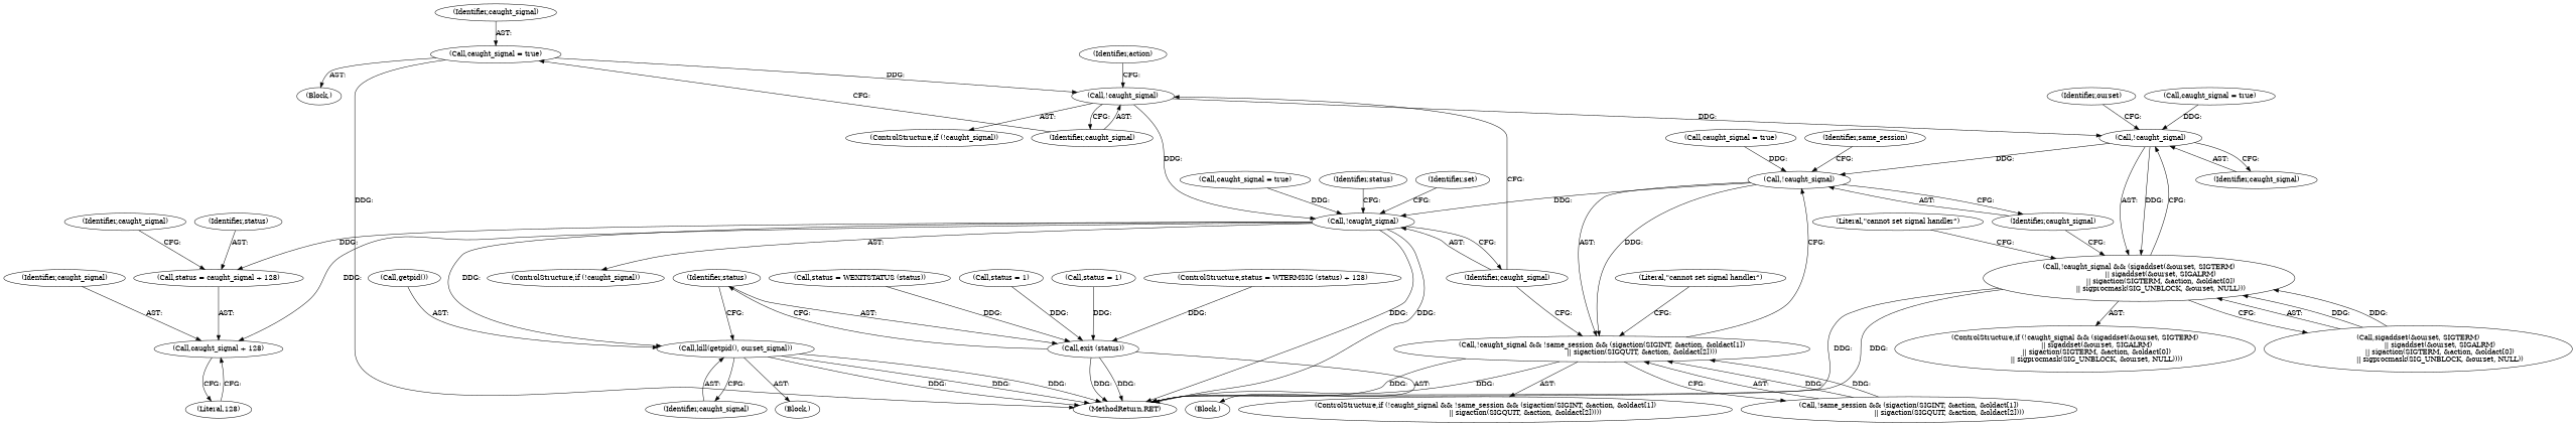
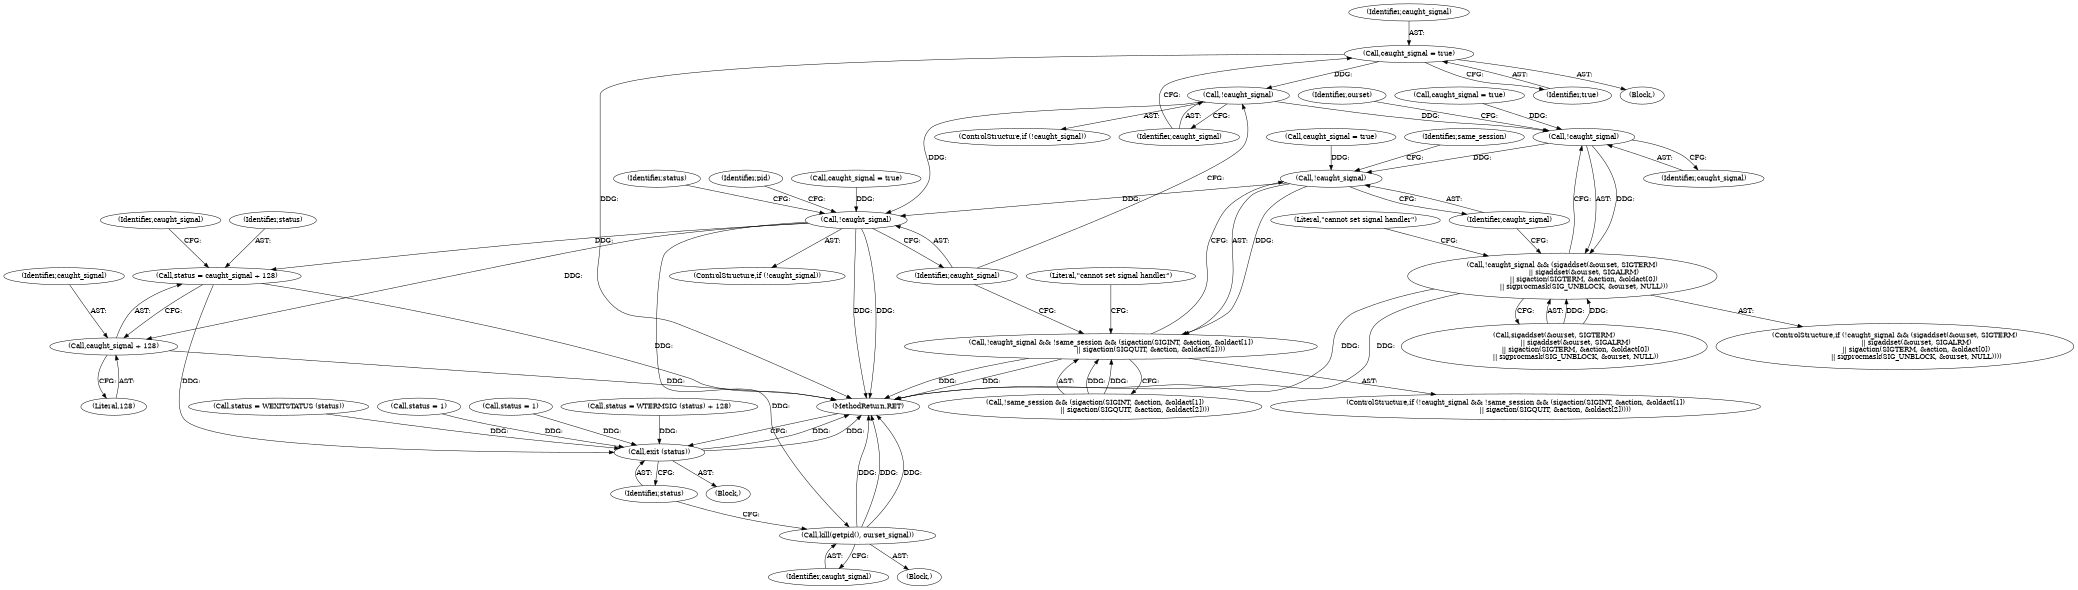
  digraph {
    n1 [label="(Call,caught_signal = true)"]
    n2 [label="(Call,!caught_signal)"]
+   n3 [label="(Identifier,true)"]
    n4 [label="(Block,)"]
    n5 [label="(MethodReturn,RET)"]
    n6 [label="(Call,!caught_signal)"]
    n7 [label="(Call,!caught_signal)"]
    n8 [label="(ControlStructure,if (!caught_signal))"]
    n9 [label="(Identifier,caught_signal)"]
    n10 [label="(Call,exit (status))"]
    n11 [label="(Call,!caught_signal && (sigaddset(&ourset, SIGTERM)\n                    || sigaddset(&ourset, SIGALRM)\n                    || sigaction(SIGTERM, &action, &oldact[0])\n                    || sigprocmask(SIG_UNBLOCK, &ourset, NULL)))"]
    n12 [label="(Call,!caught_signal)"]
    n13 [label="(Identifier,caught_signal)"]
    n14 [label="(Call,status = caught_signal + 128)"]
    n15 [label="(Call,caught_signal + 128)"]
    n16 [label="(Call,kill(getpid(), ourset_signal))"]
    n17 [label="(Identifier,caught_signal)"]
    n18 [label="(ControlStructure,if (!caught_signal))"]
    n19 [label="(Call,sigaddset(&ourset, SIGTERM)\n                    || sigaddset(&ourset, SIGALRM)\n                    || sigaction(SIGTERM, &action, &oldact[0])\n                    || sigprocmask(SIG_UNBLOCK, &ourset, NULL))"]
    n20 [label="(ControlStructure,if (!caught_signal && (sigaddset(&ourset, SIGTERM)\n                    || sigaddset(&ourset, SIGALRM)\n                    || sigaction(SIGTERM, &action, &oldact[0])\n                    || sigprocmask(SIG_UNBLOCK, &ourset, NULL))))"]
    n21 [label="(Call,!caught_signal && !same_session && (sigaction(SIGINT, &action, &oldact[1])\n                                     || sigaction(SIGQUIT, &action, &oldact[2])))"]
    n22 [label="(Identifier,caught_signal)"]
    n23 [label="(ControlStructure,if (!caught_signal && !same_session && (sigaction(SIGINT, &action, &oldact[1])\n                                     || sigaction(SIGQUIT, &action, &oldact[2]))))"]
    n24 [label="(Call,!same_session && (sigaction(SIGINT, &action, &oldact[1])\n                                     || sigaction(SIGQUIT, &action, &oldact[2])))"]
    n25 [label="(Literal,128)"]
    n26 [label="(Identifier,caught_signal)"]
    n27 [label="(Block,)"]
    n28 [label="(Identifier,status)"]
    n29 [label="(Block,)"]
    n30 [label="(Literal,\"cannot set signal handler\")"]
-   n31 [label="(Identifier,action)"]
    n32 [label="(Call,status = WEXITSTATUS (status))"]
    n33 [label="(Call,caught_signal = true)"]
    n34 [label="(Call,caught_signal = true)"]
    n35 [label="(Identifier,caught_signal)"]
    n36 [label="(Identifier,status)"]
    n37 [label="(Call,status = 1)"]
    n38 [label="(Identifier,status)"]
-   n39 [label="(Identifier,set)"]
+   n39 [label="(Identifier,pid)"]
    n40 [label="(Identifier,caught_signal)"]
    n41 [label="(Identifier,caught_signal)"]
-   n42 [label="(Call,getpid())"]
    n43 [label="(Identifier,ourset)"]
    n44 [label="(Identifier,same_session)"]
    n45 [label="(Call,status = 1)"]
    n46 [label="(Literal,\"cannot set signal handler\")"]
-   n47 [label="(ControlStructure,status = WTERMSIG (status) + 128)"]
+   n47 [label="(Call,status = WTERMSIG (status) + 128)"]
    n48 [label="(Call,caught_signal = true)"]
    n1 -> n2 [label="DDG: "]
+   n1 -> n3 [label="CFG: "]
    n1 -> n4 [label="AST: "]
    n1 -> n5 [label="DDG: "]
    n2 -> n6 [label="DDG: "]
    n2 -> n7 [label="DDG: "]
    n2 -> n8 [label="AST: "]
    n2 -> n9 [label="CFG: "]
+   n3 -> n1 [label="AST: "]
+   n5 -> n10 [label="CFG: "]
    n6 -> n11 [label="AST: "]
    n6 -> n11 [label="DDG: "]
    n6 -> n12 [label="DDG: "]
    n6 -> n13 [label="CFG: "]
    n7 -> n5 [label="DDG: "]
    n7 -> n5 [label="DDG: "]
    n7 -> n14 [label="DDG: "]
    n7 -> n15 [label="DDG: "]
    n7 -> n16 [label="DDG: "]
    n7 -> n17 [label="CFG: "]
    n7 -> n18 [label="AST: "]
    n9 -> n1 [label="CFG: "]
    n9 -> n2 [label="AST: "]
    n10 -> n5 [label="DDG: "]
    n10 -> n5 [label="DDG: "]
    n10 -> n28 [label="CFG: "]
    n10 -> n29 [label="AST: "]
    n11 -> n5 [label="DDG: "]
    n11 -> n5 [label="DDG: "]
    n11 -> n6 [label="CFG: "]
    n11 -> n19 [label="CFG: "]
    n11 -> n20 [label="AST: "]
    n12 -> n7 [label="DDG: "]
    n12 -> n21 [label="AST: "]
    n12 -> n21 [label="DDG: "]
    n12 -> n22 [label="CFG: "]
    n13 -> n6 [label="AST: "]
-   n14 -> n15 [label="AST: "]
+   n14 -> n5 [label="DDG: "]
+   n14 -> n10 [label="DDG: "]
+   n14 -> n15 [label="CFG: "]
+   n15 -> n5 [label="DDG: "]
+   n15 -> n14 [label="AST: "]
    n15 -> n25 [label="CFG: "]
    n16 -> n5 [label="DDG: "]
    n16 -> n5 [label="DDG: "]
    n16 -> n5 [label="DDG: "]
    n16 -> n26 [label="CFG: "]
    n16 -> n27 [label="AST: "]
    n17 -> n2 [label="CFG: "]
    n17 -> n7 [label="AST: "]
    n17 -> n21 [label="CFG: "]
    n19 -> n11 [label="AST: "]
    n19 -> n11 [label="DDG: "]
    n19 -> n11 [label="DDG: "]
    n21 -> n5 [label="DDG: "]
    n21 -> n5 [label="DDG: "]
    n21 -> n12 [label="CFG: "]
    n21 -> n23 [label="AST: "]
    n21 -> n24 [label="CFG: "]
    n22 -> n11 [label="CFG: "]
    n22 -> n12 [label="AST: "]
    n24 -> n21 [label="AST: "]
    n24 -> n21 [label="DDG: "]
    n24 -> n21 [label="DDG: "]
-   n25 -> n15 [label="CFG: "]
+   n25 -> n15 [label="AST: "]
    n26 -> n16 [label="AST: "]
    n28 -> n10 [label="AST: "]
    n28 -> n16 [label="CFG: "]
    n30 -> n21 [label="CFG: "]
-   n31 -> n2 [label="CFG: "]
    n32 -> n10 [label="DDG: "]
    n33 -> n12 [label="DDG: "]
    n34 -> n7 [label="DDG: "]
    n35 -> n1 [label="AST: "]
    n36 -> n14 [label="AST: "]
    n37 -> n10 [label="DDG: "]
    n38 -> n7 [label="CFG: "]
    n39 -> n7 [label="CFG: "]
    n40 -> n15 [label="AST: "]
    n41 -> n14 [label="CFG: "]
-   n42 -> n16 [label="AST: "]
    n43 -> n6 [label="CFG: "]
    n44 -> n12 [label="CFG: "]
    n45 -> n10 [label="DDG: "]
    n46 -> n11 [label="CFG: "]
    n47 -> n10 [label="DDG: "]
    n48 -> n6 [label="DDG: "]
  }
